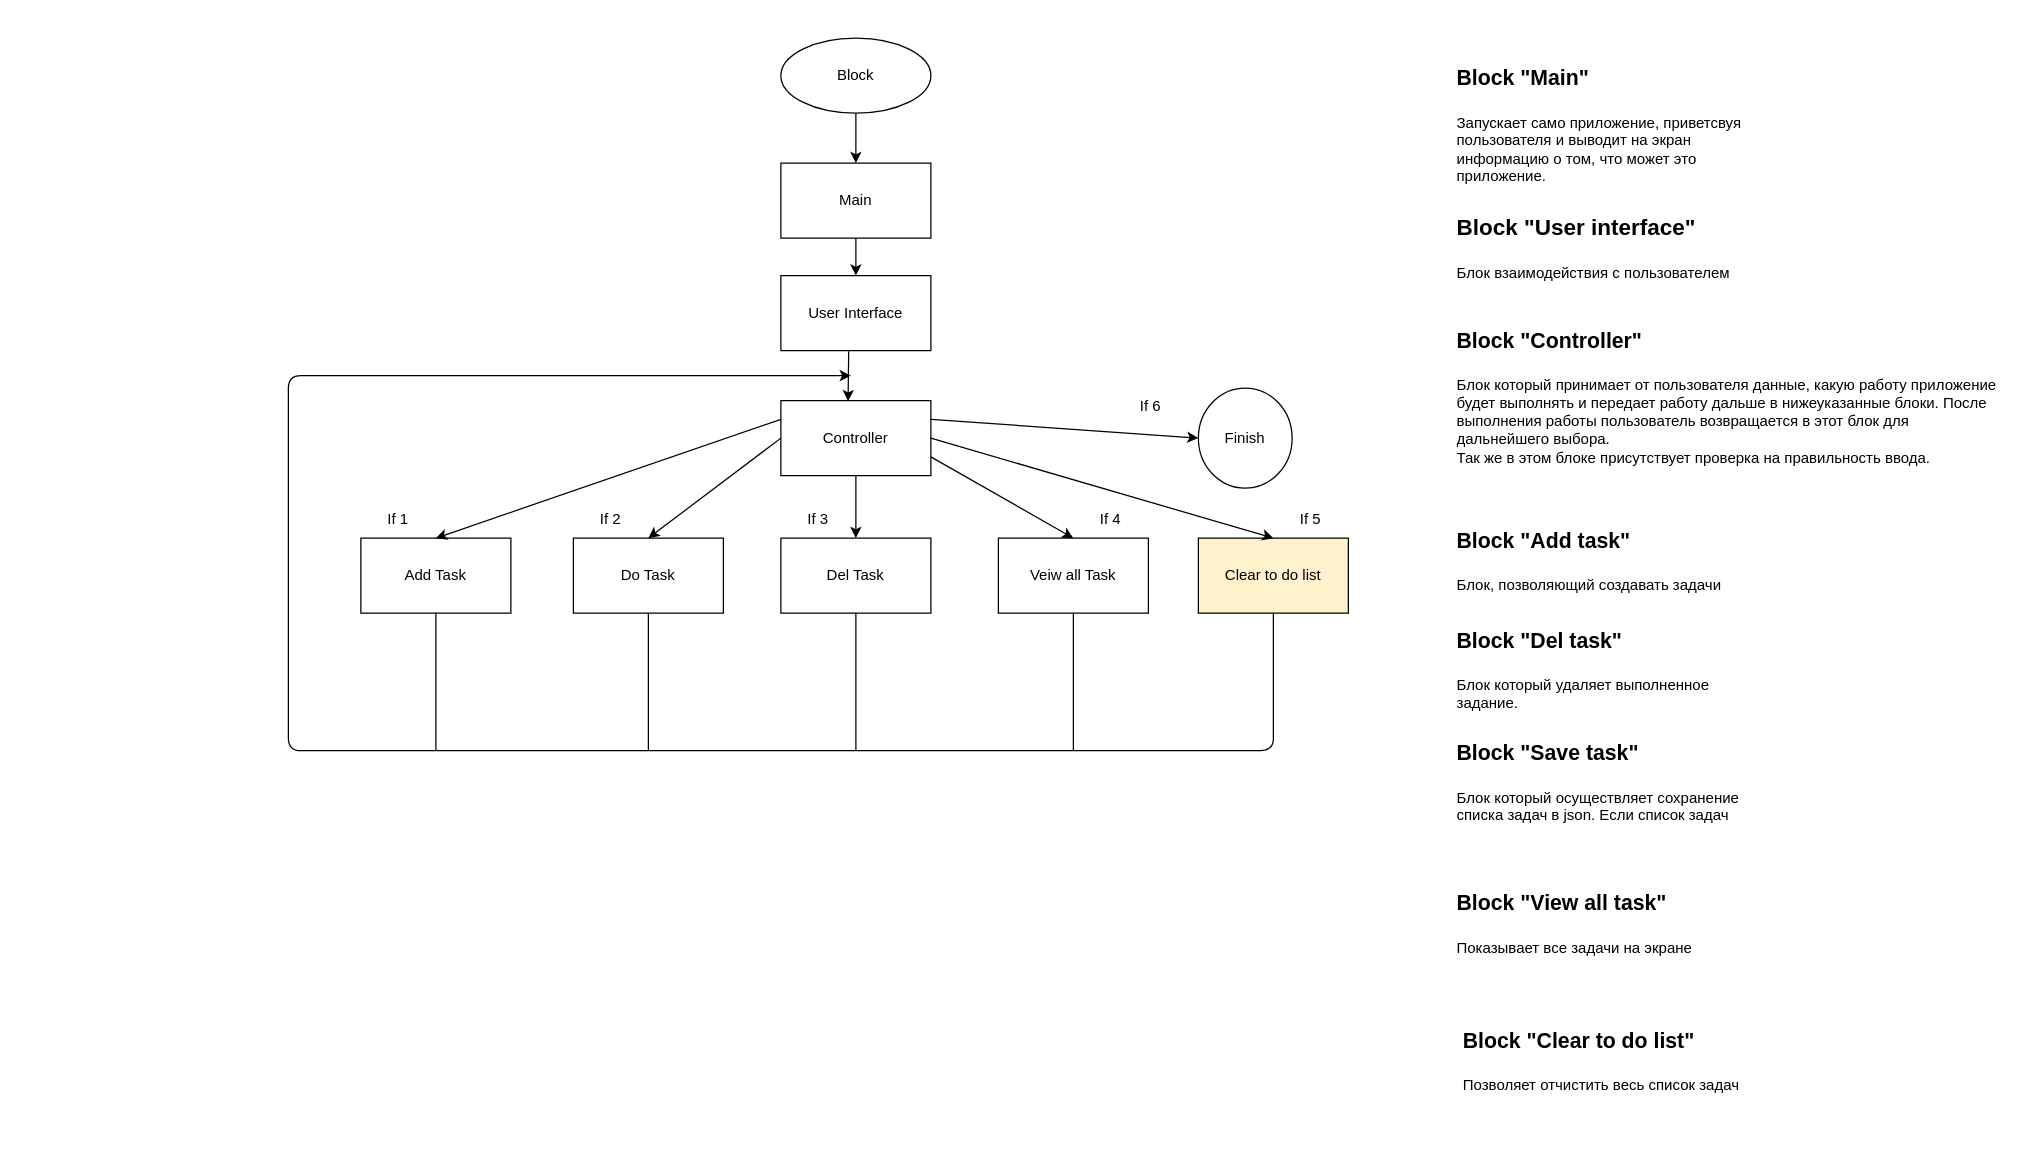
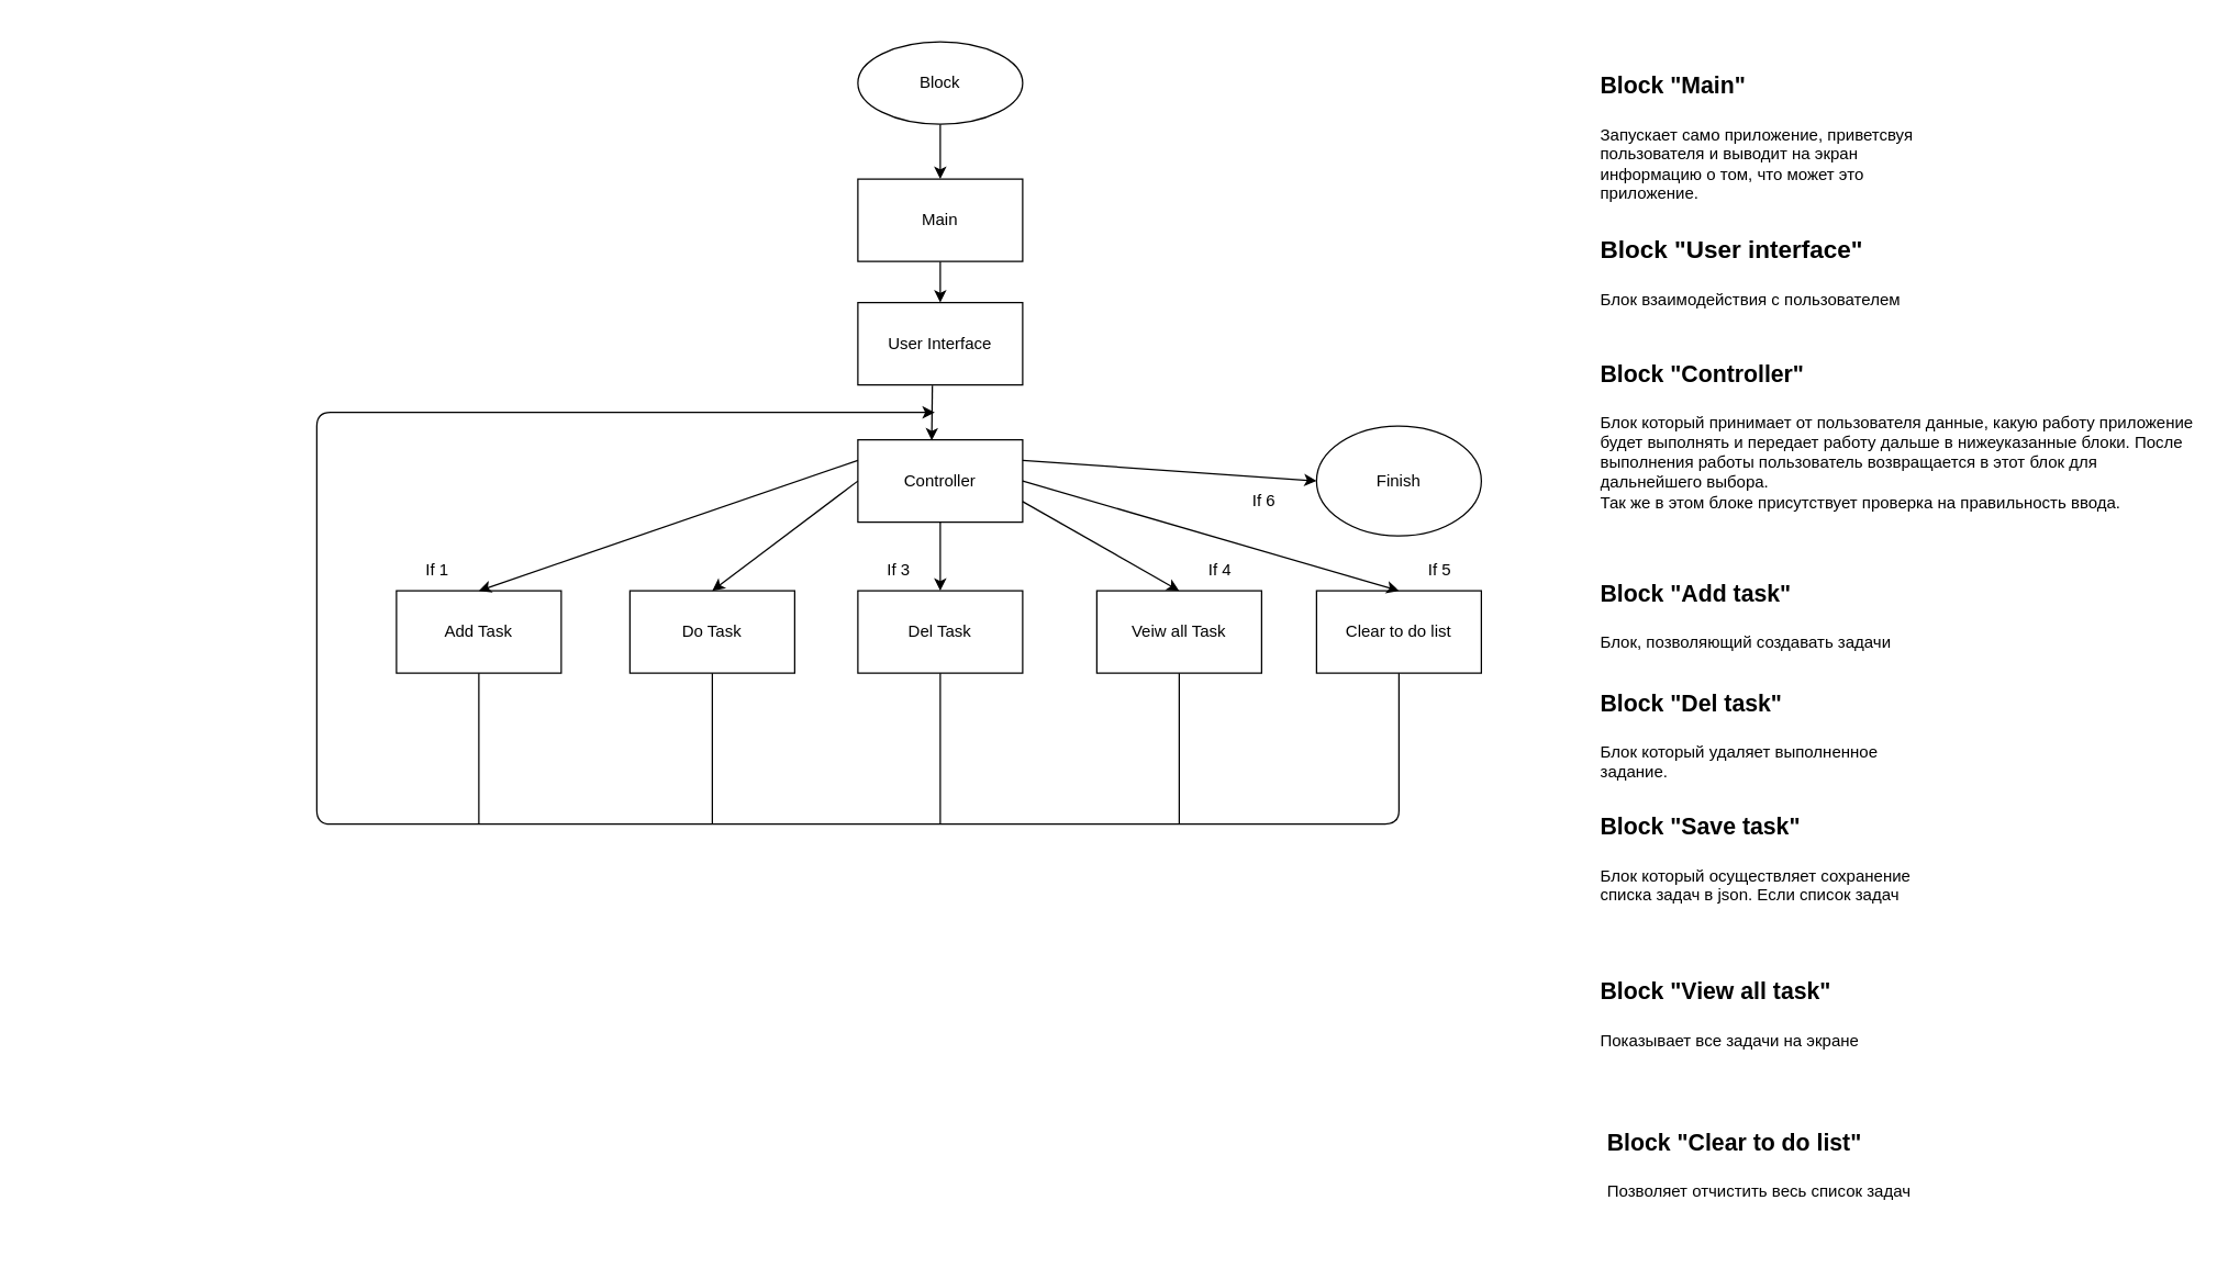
  <mxCell id="0" />
  <mxCell id="1" parent="0" />
  <mxCell id="2" value="" style="edgeStyle=none;html=1;" parent="1" source="3" target="14" edge="1"><mxGeometry relative="1" as="geometry" /></mxCell>
  <mxCell id="3" value="Block" style="ellipse;whiteSpace=wrap;html=1;" parent="1" vertex="1"><mxGeometry x="624" y="30" width="120" height="60" as="geometry" /></mxCell>
  <mxCell id="4" value="" style="edgeStyle=none;html=1;" parent="1" source="5" target="8" edge="1"><mxGeometry relative="1" as="geometry" /></mxCell>
  <mxCell id="5" value="Controller" style="rounded=0;whiteSpace=wrap;html=1;" parent="1" vertex="1"><mxGeometry x="624" y="320" width="120" height="60" as="geometry" /></mxCell>
  <mxCell id="6" value="Add Task" style="rounded=0;whiteSpace=wrap;html=1;" parent="1" vertex="1"><mxGeometry x="288" y="430" width="120" height="60" as="geometry" /></mxCell>
  <mxCell id="7" value="Do Task" style="rounded=0;whiteSpace=wrap;html=1;" parent="1" vertex="1"><mxGeometry x="458" y="430" width="120" height="60" as="geometry" /></mxCell>
  <mxCell id="8" value="Del Task" style="rounded=0;whiteSpace=wrap;html=1;" parent="1" vertex="1"><mxGeometry x="624" y="430" width="120" height="60" as="geometry" /></mxCell>
  <mxCell id="9" value="Veiw all Task" style="rounded=0;whiteSpace=wrap;html=1;" parent="1" vertex="1"><mxGeometry x="798" y="430" width="120" height="60" as="geometry" /></mxCell>
- <mxCell id="10" value="Clear to do list" style="rounded=0;whiteSpace=wrap;html=1;fillColor=#fff2cc;" parent="1" vertex="1"><mxGeometry x="958" y="430" width="120" height="60" as="geometry" /></mxCell>
+ <mxCell id="10" value="Clear to do list" style="rounded=0;whiteSpace=wrap;html=1;" parent="1" vertex="1"><mxGeometry x="958" y="430" width="120" height="60" as="geometry" /></mxCell>
  <mxCell id="11" value="" style="edgeStyle=none;html=1;exitX=0.452;exitY=1.007;exitDx=0;exitDy=0;exitPerimeter=0;entryX=0.448;entryY=0.007;entryDx=0;entryDy=0;entryPerimeter=0;" parent="1" source="12" target="5" edge="1"><mxGeometry relative="1" as="geometry"><mxPoint x="678" y="320" as="targetPoint" /></mxGeometry></mxCell>
  <mxCell id="12" value="User Interface" style="rounded=0;whiteSpace=wrap;html=1;" parent="1" vertex="1"><mxGeometry x="624" y="220" width="120" height="60" as="geometry" /></mxCell>
  <mxCell id="13" value="" style="edgeStyle=none;html=1;" parent="1" source="14" target="12" edge="1"><mxGeometry relative="1" as="geometry" /></mxCell>
  <mxCell id="14" value="Main" style="rounded=0;whiteSpace=wrap;html=1;" parent="1" vertex="1"><mxGeometry x="624" y="130" width="120" height="60" as="geometry" /></mxCell>
  <mxCell id="15" value="" style="endArrow=classic;html=1;exitX=0;exitY=0.25;exitDx=0;exitDy=0;entryX=0.5;entryY=0;entryDx=0;entryDy=0;" parent="1" source="5" target="6" edge="1"><mxGeometry width="50" height="50" relative="1" as="geometry"><mxPoint x="470" y="340" as="sourcePoint" /><mxPoint x="520" y="290" as="targetPoint" /></mxGeometry></mxCell>
  <mxCell id="16" value="" style="endArrow=classic;html=1;exitX=0;exitY=0.5;exitDx=0;exitDy=0;entryX=0.5;entryY=0;entryDx=0;entryDy=0;" parent="1" source="5" target="7" edge="1"><mxGeometry width="50" height="50" relative="1" as="geometry"><mxPoint x="520" y="310" as="sourcePoint" /><mxPoint x="570" y="260" as="targetPoint" /></mxGeometry></mxCell>
  <mxCell id="17" value="" style="endArrow=classic;html=1;exitX=1;exitY=0.5;exitDx=0;exitDy=0;entryX=0.5;entryY=0;entryDx=0;entryDy=0;" parent="1" source="5" target="10" edge="1"><mxGeometry width="50" height="50" relative="1" as="geometry"><mxPoint x="880" y="370" as="sourcePoint" /><mxPoint x="930" y="320" as="targetPoint" /></mxGeometry></mxCell>
  <mxCell id="18" value="" style="endArrow=classic;html=1;exitX=1;exitY=0.75;exitDx=0;exitDy=0;entryX=0.5;entryY=0;entryDx=0;entryDy=0;" parent="1" source="5" target="9" edge="1"><mxGeometry width="50" height="50" relative="1" as="geometry"><mxPoint x="870" y="340" as="sourcePoint" /><mxPoint x="920" y="290" as="targetPoint" /></mxGeometry></mxCell>
- <mxCell id="19" value="Finish" style="ellipse;whiteSpace=wrap;html=1;" parent="1" vertex="1"><mxGeometry x="958" y="310" width="75" height="80" as="geometry" /></mxCell>
+ <mxCell id="19" value="Finish" style="ellipse;whiteSpace=wrap;html=1;" parent="1" vertex="1"><mxGeometry x="958" y="310" width="120" height="80" as="geometry" /></mxCell>
  <mxCell id="20" value="" style="endArrow=classic;html=1;exitX=1;exitY=0.25;exitDx=0;exitDy=0;entryX=0;entryY=0.5;entryDx=0;entryDy=0;" parent="1" source="5" target="19" edge="1"><mxGeometry width="50" height="50" relative="1" as="geometry"><mxPoint x="850" y="350" as="sourcePoint" /><mxPoint x="900" y="300" as="targetPoint" /></mxGeometry></mxCell>
  <mxCell id="21" value="" style="endArrow=classic;html=1;exitX=0.5;exitY=1;exitDx=0;exitDy=0;" parent="1" source="10" edge="1"><mxGeometry width="50" height="50" relative="1" as="geometry"><mxPoint x="760" y="640" as="sourcePoint" /><mxPoint x="680" y="300" as="targetPoint" /><Array as="points"><mxPoint x="1018" y="600" /><mxPoint x="230" y="600" /><mxPoint x="230" y="300" /></Array></mxGeometry></mxCell>
  <mxCell id="22" value="" style="endArrow=none;html=1;entryX=0.5;entryY=1;entryDx=0;entryDy=0;" parent="1" target="6" edge="1"><mxGeometry width="50" height="50" relative="1" as="geometry"><mxPoint x="348" y="600" as="sourcePoint" /><mxPoint x="350" y="530" as="targetPoint" /></mxGeometry></mxCell>
  <mxCell id="23" value="" style="endArrow=none;html=1;entryX=0.5;entryY=1;entryDx=0;entryDy=0;" parent="1" target="7" edge="1"><mxGeometry width="50" height="50" relative="1" as="geometry"><mxPoint x="518" y="600" as="sourcePoint" /><mxPoint x="560" y="530" as="targetPoint" /></mxGeometry></mxCell>
  <mxCell id="24" value="" style="endArrow=none;html=1;entryX=0.5;entryY=1;entryDx=0;entryDy=0;" parent="1" target="8" edge="1"><mxGeometry width="50" height="50" relative="1" as="geometry"><mxPoint x="684" y="600" as="sourcePoint" /><mxPoint x="710" y="520" as="targetPoint" /></mxGeometry></mxCell>
  <mxCell id="25" value="" style="endArrow=none;html=1;entryX=0.5;entryY=1;entryDx=0;entryDy=0;" parent="1" target="9" edge="1"><mxGeometry width="50" height="50" relative="1" as="geometry"><mxPoint x="858" y="600" as="sourcePoint" /><mxPoint x="860" y="520" as="targetPoint" /></mxGeometry></mxCell>
  <mxCell id="26" value="If 1" style="text;html=1;strokeColor=none;fillColor=none;align=center;verticalAlign=middle;whiteSpace=wrap;rounded=0;" parent="1" vertex="1"><mxGeometry x="288" y="400" width="60" height="30" as="geometry" /></mxCell>
- <mxCell id="27" value="If 2" style="text;html=1;strokeColor=none;fillColor=none;align=center;verticalAlign=middle;whiteSpace=wrap;rounded=0;" parent="1" vertex="1"><mxGeometry x="458" y="400" width="60" height="30" as="geometry" /></mxCell>
  <mxCell id="28" value="If 3" style="text;html=1;strokeColor=none;fillColor=none;align=center;verticalAlign=middle;whiteSpace=wrap;rounded=0;" parent="1" vertex="1"><mxGeometry x="624" y="400" width="60" height="30" as="geometry" /></mxCell>
  <mxCell id="29" value="If 4" style="text;html=1;strokeColor=none;fillColor=none;align=center;verticalAlign=middle;whiteSpace=wrap;rounded=0;" parent="1" vertex="1"><mxGeometry x="858" y="400" width="60" height="30" as="geometry" /></mxCell>
- <mxCell id="30" value="If 6" style="text;html=1;strokeColor=none;fillColor=none;align=center;verticalAlign=middle;whiteSpace=wrap;rounded=0;" parent="1" vertex="1"><mxGeometry x="890" y="310" width="60" height="30" as="geometry" /></mxCell>
+ <mxCell id="30" value="If 6" style="text;html=1;strokeColor=none;fillColor=none;align=center;verticalAlign=middle;whiteSpace=wrap;rounded=0;" parent="1" vertex="1"><mxGeometry x="890" y="350" width="60" height="30" as="geometry" /></mxCell>
  <mxCell id="31" value="If 5" style="text;html=1;strokeColor=none;fillColor=none;align=center;verticalAlign=middle;whiteSpace=wrap;rounded=0;" parent="1" vertex="1"><mxGeometry x="1018" y="400" width="60" height="30" as="geometry" /></mxCell>
  <mxCell id="32" value="&lt;h1&gt;&lt;span style=&quot;text-align: center&quot;&gt;&lt;font style=&quot;font-size: 18px&quot;&gt;Block &quot;User interface&quot;&lt;/font&gt;&lt;/span&gt;&lt;/h1&gt;&lt;div&gt;Блок взаимодействия с пользователем&lt;/div&gt;" style="text;html=1;strokeColor=none;fillColor=none;spacing=5;spacingTop=-20;whiteSpace=wrap;overflow=hidden;rounded=0;" parent="1" vertex="1"><mxGeometry x="1160" y="160" width="250" height="80" as="geometry" /></mxCell>
  <mxCell id="33" value="&lt;h1&gt;&lt;span style=&quot;text-align: center&quot;&gt;&lt;font style=&quot;font-size: 17px&quot;&gt;Block &quot;Add task&quot;&lt;/font&gt;&lt;/span&gt;&lt;/h1&gt;&lt;div&gt;Блок, позволяющий создавать задачи&amp;nbsp;&lt;/div&gt;" style="text;html=1;strokeColor=none;fillColor=none;spacing=5;spacingTop=-20;whiteSpace=wrap;overflow=hidden;rounded=0;" parent="1" vertex="1"><mxGeometry x="1160" y="410" width="240" height="80" as="geometry" /></mxCell>
  <mxCell id="34" value="&lt;h1&gt;&lt;span style=&quot;text-align: center&quot;&gt;&lt;font style=&quot;font-size: 17px&quot;&gt;Block &quot;Del task&quot;&lt;/font&gt;&lt;/span&gt;&lt;/h1&gt;&lt;div&gt;Блок который удаляет выполненное задание.&lt;/div&gt;" style="text;html=1;strokeColor=none;fillColor=none;spacing=5;spacingTop=-20;whiteSpace=wrap;overflow=hidden;rounded=0;" parent="1" vertex="1"><mxGeometry x="1160" y="490" width="240" height="90" as="geometry" /></mxCell>
  <mxCell id="35" value="&lt;h1&gt;&lt;span style=&quot;text-align: center&quot;&gt;&lt;font style=&quot;font-size: 17px&quot;&gt;Block &quot;Save task&quot;&lt;/font&gt;&lt;/span&gt;&lt;/h1&gt;&lt;div&gt;Блок который осуществляет сохранение списка задач в json. Если список задач не выполнен, то при запуске скрипта произойдёт загрузка задач.&lt;/div&gt;" style="text;html=1;strokeColor=none;fillColor=none;spacing=5;spacingTop=-20;whiteSpace=wrap;overflow=hidden;rounded=0;" parent="1" vertex="1"><mxGeometry x="1160" y="580" width="240" height="80" as="geometry" /></mxCell>
  <mxCell id="36" value="&lt;h1&gt;&lt;span style=&quot;text-align: center&quot;&gt;&lt;font style=&quot;font-size: 17px&quot;&gt;Block &quot;View all task&quot;&lt;/font&gt;&lt;/span&gt;&lt;/h1&gt;&lt;div&gt;Показывает все задачи на экране&lt;/div&gt;&lt;span style=&quot;text-align: center&quot;&gt;&lt;br&gt;&lt;/span&gt;" style="text;html=1;strokeColor=none;fillColor=none;spacing=5;spacingTop=-20;whiteSpace=wrap;overflow=hidden;rounded=0;" parent="1" vertex="1"><mxGeometry x="1160" y="700" width="240" height="90" as="geometry" /></mxCell>
  <mxCell id="37" value="&lt;h1&gt;&lt;span style=&quot;text-align: center&quot;&gt;&lt;font style=&quot;font-size: 17px&quot;&gt;Block &quot;Main&quot;&lt;/font&gt;&lt;/span&gt;&lt;/h1&gt;&lt;div&gt;Запускает само приложение, приветсвуя пользователя и выводит на экран информацию о том, что может это приложение.&amp;nbsp;&lt;/div&gt;" style="text;html=1;strokeColor=none;fillColor=none;spacing=5;spacingTop=-20;whiteSpace=wrap;overflow=hidden;rounded=0;" parent="1" vertex="1"><mxGeometry x="1160" y="40" width="270" height="110" as="geometry" /></mxCell>
  <mxCell id="38" value="&lt;h1&gt;&lt;span style=&quot;text-align: center&quot;&gt;&lt;font style=&quot;font-size: 17px&quot;&gt;Block &quot;Controller&quot;&lt;/font&gt;&lt;/span&gt;&lt;/h1&gt;&lt;div&gt;&lt;/div&gt;Блок который принимает от пользователя данные, какую работу приложение будет выполнять и передает работу дальше в нижеуказанные блоки. После выполнения работы пользователь возвращается в этот блок для дальнейшего выбора.&lt;br&gt;Так же в этом блоке присутствует проверка на правильность ввода.&lt;div&gt;&amp;nbsp;&lt;/div&gt;" style="text;html=1;strokeColor=none;fillColor=none;spacing=5;spacingTop=-20;whiteSpace=wrap;overflow=hidden;rounded=0;" parent="1" vertex="1"><mxGeometry x="1160" y="250" width="440" height="130" as="geometry" /></mxCell>
  <mxCell id="39" value="&lt;h1&gt;&lt;span style=&quot;text-align: center&quot;&gt;&lt;font style=&quot;font-size: 17px&quot;&gt;Block &quot;Clear to do list&quot;&lt;/font&gt;&lt;/span&gt;&lt;/h1&gt;&lt;div&gt;Позволяет отчистить весь список задач&lt;/div&gt;&lt;span style=&quot;text-align: center&quot;&gt;&lt;br&gt;&lt;/span&gt;" style="text;html=1;strokeColor=none;fillColor=none;spacing=5;spacingTop=-20;whiteSpace=wrap;overflow=hidden;rounded=0;" parent="1" vertex="1"><mxGeometry x="1165" y="810" width="240" height="100" as="geometry" /></mxCell>
  <mxCell id="40" value="&lt;font style=&quot;font-size: 24px&quot;&gt;&lt;span style=&quot;font-weight: normal&quot;&gt;Project:&lt;/span&gt;&lt;br&gt;The &quot;Task list&quot;&amp;nbsp;&lt;/font&gt;" style="text;html=1;align=left;verticalAlign=middle;whiteSpace=wrap;rounded=0;fontColor=#FFFFFF;fontStyle=1" parent="1" vertex="1"><mxGeometry x="20" y="20" width="192" height="100" as="geometry" /></mxCell>
  <mxCell id="41" value="&lt;font style=&quot;font-size: 16px&quot;&gt;Did the work:&lt;br&gt;1. Антон Федонин&lt;br&gt;2. Андрей Полянский&lt;br&gt;3. Александр Новиков&lt;br&gt;4. Марина Ноздрачева&amp;nbsp;&lt;br&gt;5. Татьяна Вальчик&lt;br&gt;&lt;/font&gt;" style="text;html=1;align=left;verticalAlign=middle;resizable=0;points=[];autosize=1;strokeColor=none;fillColor=none;fontSize=24;fontColor=#FFFFFF;" parent="1" vertex="1"><mxGeometry x="20" y="100" width="190" height="200" as="geometry" /></mxCell>
